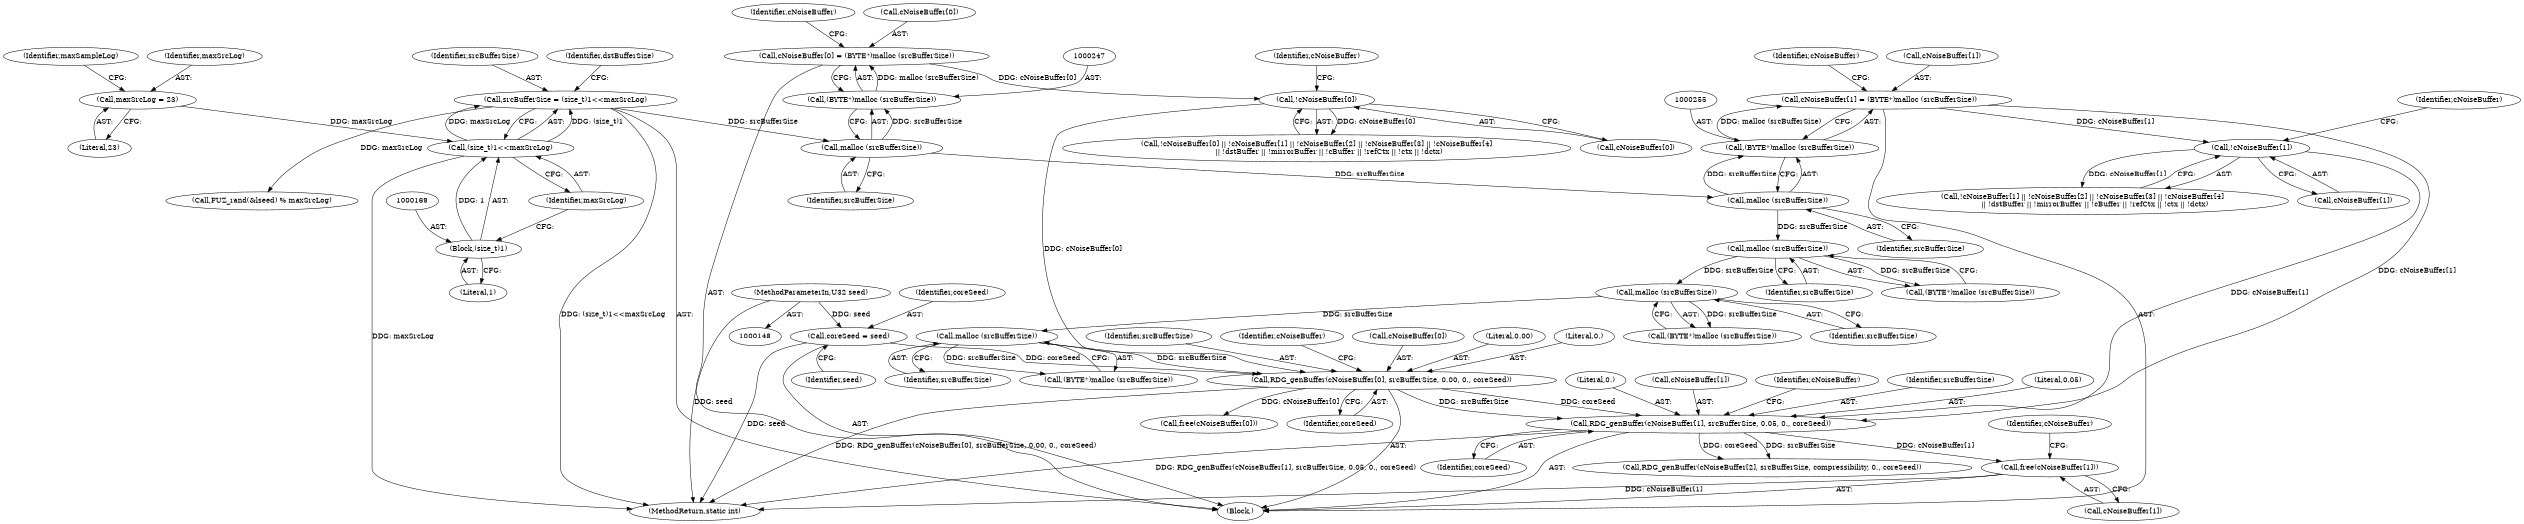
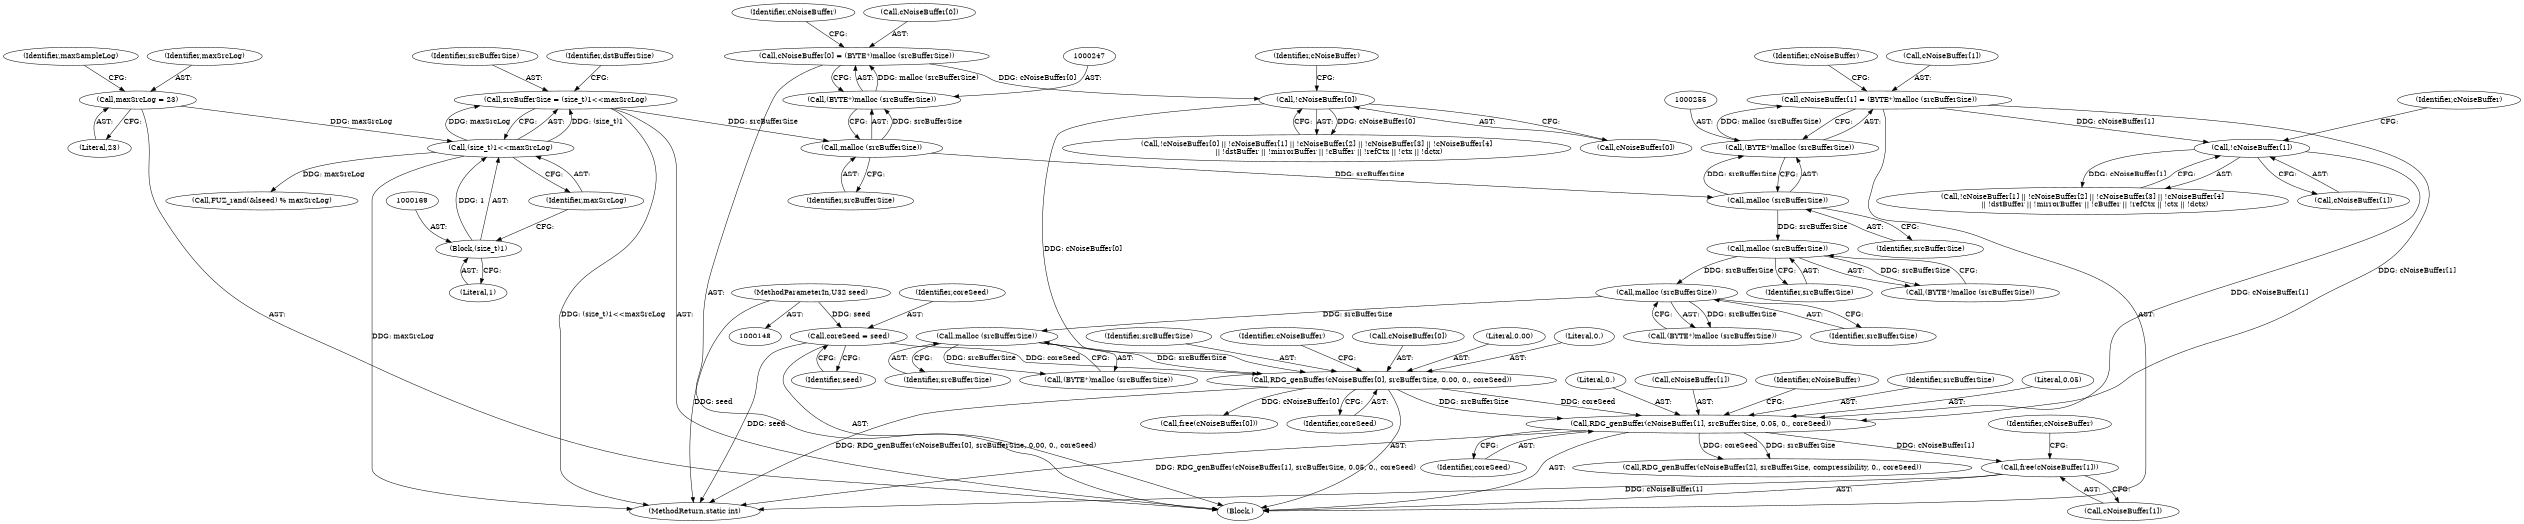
  digraph {
    n1 [label="(Call,free(cNoiseBuffer[1]))"]
    n2 [label="(MethodReturn,static int)"]
    n3 [label="(Call,cNoiseBuffer[1])"]
    n4 [label="(Block,)"]
    n5 [label="(Call,RDG_genBuffer(cNoiseBuffer[1], srcBufferSize, 0.05, 0., coreSeed))"]
    n6 [label="(Call,RDG_genBuffer(cNoiseBuffer[2], srcBufferSize, compressibility, 0., coreSeed))"]
    n7 [label="(Identifier,coreSeed)"]
    n8 [label="(Call,cNoiseBuffer[1] = (BYTE*)malloc (srcBufferSize))"]
    n9 [label="(Call,(BYTE*)malloc (srcBufferSize))"]
    n10 [label="(Call,!cNoiseBuffer[1])"]
    n11 [label="(Call,malloc (srcBufferSize))"]
    n12 [label="(Call,cNoiseBuffer[1])"]
    n13 [label="(Call,!cNoiseBuffer[1] || !cNoiseBuffer[2] || !cNoiseBuffer[3] || !cNoiseBuffer[4]\n           || !dstBuffer || !mirrorBuffer || !cBuffer || !refCtx || !ctx || !dctx)"]
    n14 [label="(Call,malloc (srcBufferSize))"]
    n15 [label="(Identifier,srcBufferSize)"]
    n16 [label="(Call,malloc (srcBufferSize))"]
    n17 [label="(Call,(BYTE*)malloc (srcBufferSize))"]
    n18 [label="(Identifier,srcBufferSize)"]
    n19 [label="(Call,malloc (srcBufferSize))"]
    n20 [label="(Call,(BYTE*)malloc (srcBufferSize))"]
    n21 [label="(Identifier,srcBufferSize)"]
    n22 [label="(Call,cNoiseBuffer[0] = (BYTE*)malloc (srcBufferSize))"]
    n23 [label="(Call,srcBufferSize = (size_t)1<<maxSrcLog)"]
    n24 [label="(Call,(size_t)1<<maxSrcLog)"]
    n25 [label="(Identifier,maxSrcLog)"]
    n26 [label="(Call,FUZ_rand(&lseed) % maxSrcLog)"]
    n27 [label="(Block,(size_t)1)"]
    n28 [label="(Literal,1)"]
    n29 [label="(Call,maxSrcLog = 23)"]
    n30 [label="(Literal,23)"]
    n31 [label="(Call,RDG_genBuffer(cNoiseBuffer[0], srcBufferSize, 0.00, 0., coreSeed))"]
    n32 [label="(Call,free(cNoiseBuffer[0]))"]
    n33 [label="(Identifier,coreSeed)"]
    n34 [label="(Call,!cNoiseBuffer[0])"]
    n35 [label="(Call,!cNoiseBuffer[0] || !cNoiseBuffer[1] || !cNoiseBuffer[2] || !cNoiseBuffer[3] || !cNoiseBuffer[4]\n           || !dstBuffer || !mirrorBuffer || !cBuffer || !refCtx || !ctx || !dctx)"]
    n36 [label="(Call,cNoiseBuffer[0])"]
    n37 [label="(Call,malloc (srcBufferSize))"]
    n38 [label="(Call,(BYTE*)malloc (srcBufferSize))"]
    n39 [label="(Identifier,srcBufferSize)"]
    n40 [label="(Call,(BYTE*)malloc (srcBufferSize))"]
    n41 [label="(Identifier,srcBufferSize)"]
    n42 [label="(Call,coreSeed = seed)"]
    n43 [label="(Identifier,seed)"]
    n44 [label="(MethodParameterIn,U32 seed)"]
    1000148
    n46 [label="(Identifier,coreSeed)"]
    n47 [label="(Literal,0.)"]
    n48 [label="(Identifier,srcBufferSize)"]
    n49 [label="(Identifier,maxSrcLog)"]
    n50 [label="(Identifier,cNoiseBuffer)"]
    n51 [label="(Identifier,cNoiseBuffer)"]
    n52 [label="(Call,cNoiseBuffer[1])"]
    n53 [label="(Identifier,cNoiseBuffer)"]
    n54 [label="(Call,cNoiseBuffer[1])"]
    n55 [label="(Identifier,maxSampleLog)"]
    n56 [label="(Identifier,cNoiseBuffer)"]
    n57 [label="(Identifier,cNoiseBuffer)"]
    n58 [label="(Identifier,dstBufferSize)"]
    n59 [label="(Identifier,cNoiseBuffer)"]
    n60 [label="(Identifier,srcBufferSize)"]
    n61 [label="(Identifier,cNoiseBuffer)"]
    n62 [label="(Identifier,srcBufferSize)"]
    n63 [label="(Call,cNoiseBuffer[0])"]
    n64 [label="(Literal,0.05)"]
    n65 [label="(Call,cNoiseBuffer[0])"]
    n66 [label="(Literal,0.00)"]
    n67 [label="(Literal,0.)"]
    1000255
    1000169
    1000247
    n1 -> n2 [label="DDG: cNoiseBuffer[1]"]
    n1 -> n3 [label="CFG: "]
    n1 -> n4 [label="AST: "]
    n3 -> n1 [label="AST: "]
    n5 -> n1 [label="DDG: cNoiseBuffer[1]"]
    n5 -> n2 [label="DDG: RDG_genBuffer(cNoiseBuffer[1], srcBufferSize, 0.05, 0., coreSeed)"]
    n5 -> n4 [label="AST: "]
    n5 -> n6 [label="DDG: srcBufferSize"]
    n5 -> n6 [label="DDG: coreSeed"]
    n5 -> n7 [label="CFG: "]
    n7 -> n5 [label="AST: "]
    n8 -> n4 [label="AST: "]
    n8 -> n5 [label="DDG: cNoiseBuffer[1]"]
    n8 -> n9 [label="CFG: "]
    n8 -> n10 [label="DDG: cNoiseBuffer[1]"]
    n9 -> n8 [label="AST: "]
    n9 -> n8 [label="DDG: malloc (srcBufferSize)"]
    n9 -> n11 [label="CFG: "]
    n10 -> n5 [label="DDG: cNoiseBuffer[1]"]
    n10 -> n12 [label="CFG: "]
    n10 -> n13 [label="AST: "]
    n10 -> n13 [label="DDG: cNoiseBuffer[1]"]
    n11 -> n9 [label="AST: "]
    n11 -> n9 [label="DDG: srcBufferSize"]
    n11 -> n14 [label="DDG: srcBufferSize"]
    n11 -> n15 [label="CFG: "]
    n12 -> n10 [label="AST: "]
    n13 -> n10 [label="CFG: "]
    n14 -> n16 [label="DDG: srcBufferSize"]
    n14 -> n17 [label="AST: "]
    n14 -> n17 [label="DDG: srcBufferSize"]
    n14 -> n18 [label="CFG: "]
    n15 -> n11 [label="AST: "]
    n16 -> n37 [label="DDG: srcBufferSize"]
    n16 -> n40 [label="AST: "]
    n16 -> n40 [label="DDG: srcBufferSize"]
    n16 -> n41 [label="CFG: "]
    n17 -> n14 [label="CFG: "]
    n18 -> n14 [label="AST: "]
    n19 -> n11 [label="DDG: srcBufferSize"]
    n19 -> n20 [label="AST: "]
    n19 -> n20 [label="DDG: srcBufferSize"]
    n19 -> n21 [label="CFG: "]
    n20 -> n19 [label="CFG: "]
    n20 -> n22 [label="AST: "]
    n20 -> n22 [label="DDG: malloc (srcBufferSize)"]
    n21 -> n19 [label="AST: "]
    n22 -> n4 [label="AST: "]
    n22 -> n20 [label="CFG: "]
    n22 -> n34 [label="DDG: cNoiseBuffer[0]"]
    n23 -> n2 [label="DDG: (size_t)1<<maxSrcLog"]
    n23 -> n4 [label="AST: "]
    n23 -> n19 [label="DDG: srcBufferSize"]
    n23 -> n24 [label="CFG: "]
    n24 -> n2 [label="DDG: maxSrcLog"]
    n24 -> n23 [label="AST: "]
    n24 -> n23 [label="DDG: (size_t)1"]
    n24 -> n23 [label="DDG: maxSrcLog"]
    n24 -> n25 [label="CFG: "]
-   n23 -> n26 [label="DDG: maxSrcLog"]
+   n24 -> n26 [label="DDG: maxSrcLog"]
    n25 -> n24 [label="AST: "]
    n25 -> n27 [label="CFG: "]
    n27 -> n24 [label="AST: "]
    n27 -> n24 [label="DDG: 1"]
    n27 -> n28 [label="CFG: "]
    n28 -> n27 [label="AST: "]
+   n29 -> n4 [label="AST: "]
    n29 -> n24 [label="DDG: maxSrcLog"]
    n29 -> n30 [label="CFG: "]
    n30 -> n29 [label="AST: "]
    n31 -> n2 [label="DDG: RDG_genBuffer(cNoiseBuffer[0], srcBufferSize, 0.00, 0., coreSeed)"]
    n31 -> n4 [label="AST: "]
    n31 -> n5 [label="DDG: srcBufferSize"]
    n31 -> n5 [label="DDG: coreSeed"]
    n31 -> n32 [label="DDG: cNoiseBuffer[0]"]
    n31 -> n33 [label="CFG: "]
    n33 -> n31 [label="AST: "]
    n34 -> n31 [label="DDG: cNoiseBuffer[0]"]
    n34 -> n35 [label="AST: "]
    n34 -> n35 [label="DDG: cNoiseBuffer[0]"]
    n34 -> n36 [label="CFG: "]
    n35 -> n34 [label="CFG: "]
    n36 -> n34 [label="AST: "]
    n37 -> n31 [label="DDG: srcBufferSize"]
    n37 -> n38 [label="AST: "]
    n37 -> n38 [label="DDG: srcBufferSize"]
    n37 -> n39 [label="CFG: "]
    n38 -> n37 [label="CFG: "]
    n39 -> n37 [label="AST: "]
    n40 -> n16 [label="CFG: "]
    n41 -> n16 [label="AST: "]
    n42 -> n2 [label="DDG: seed"]
    n42 -> n4 [label="AST: "]
    n42 -> n31 [label="DDG: coreSeed"]
+   n42 -> n43 [label="CFG: "]
    n43 -> n42 [label="CFG: "]
    n44 -> n2 [label="DDG: seed"]
    n44 -> n42 [label="DDG: seed"]
    n44 -> 1000148 [label="AST: "]
    n46 -> n42 [label="AST: "]
    n47 -> n5 [label="AST: "]
    n48 -> n31 [label="AST: "]
    n49 -> n29 [label="AST: "]
    n50 -> n10 [label="CFG: "]
    n51 -> n31 [label="CFG: "]
    n52 -> n5 [label="AST: "]
    n53 -> n34 [label="CFG: "]
    n54 -> n8 [label="AST: "]
    n55 -> n29 [label="CFG: "]
    n56 -> n1 [label="CFG: "]
    n57 -> n8 [label="CFG: "]
    n58 -> n23 [label="CFG: "]
    n59 -> n5 [label="CFG: "]
    n60 -> n5 [label="AST: "]
    n61 -> n22 [label="CFG: "]
    n62 -> n23 [label="AST: "]
    n63 -> n22 [label="AST: "]
    n64 -> n5 [label="AST: "]
    n65 -> n31 [label="AST: "]
    n66 -> n31 [label="AST: "]
    n67 -> n31 [label="AST: "]
    1000255 -> n9 [label="AST: "]
    1000169 -> n27 [label="AST: "]
    1000247 -> n20 [label="AST: "]
  }
